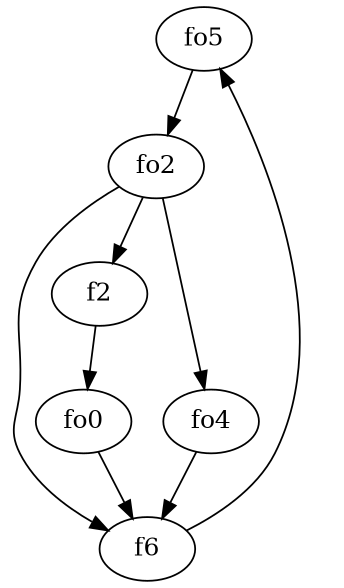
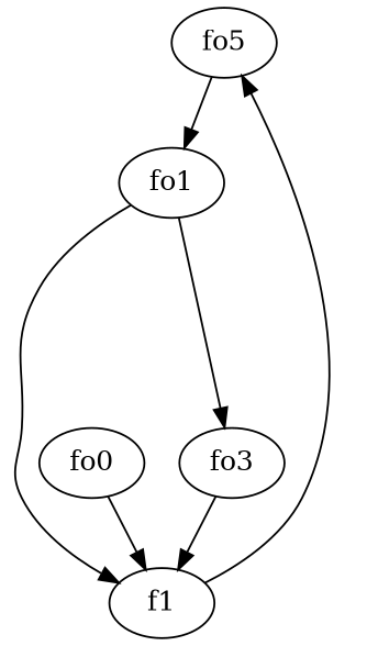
  strict digraph {
    edge [weight=2]
    n1 [label=fo5]
-   f1 [label=f6]
-   fo2
+   f1
+   fo2 [label=fo1]
    n4 [label=fo0]
-   f2
-   fo4
+   fo4 [label=fo3]
    n1 -> fo2
    f1 -> n1
    fo2 -> f1
-   fo2 -> f2
    fo2 -> fo4
    n4 -> f1
-   f2 -> n4
    fo4 -> f1
  }
